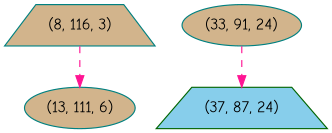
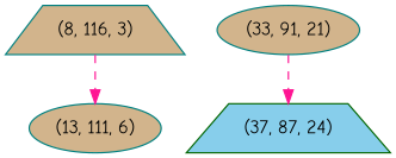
  digraph {
    fontname="Comic Neue"
    node [color=teal fillcolor=tan fontname="Comic Neue" shape=trapezium style=filled]
    edge [color=deeppink fontname="Comic Neue" style=dashed]
    "(8, 116, 3)"
    "(13, 111, 6)" [shape=ellipse]
    "(37, 87, 24)" [color=darkgreen fillcolor=skyblue]
-   "(33, 91, 21)" [shape=ellipse label="(33, 91, 24)"]
+   "(33, 91, 21)" [shape=ellipse]
    "(8, 116, 3)" -> "(13, 111, 6)"
    "(33, 91, 21)" -> "(37, 87, 24)"
  }
